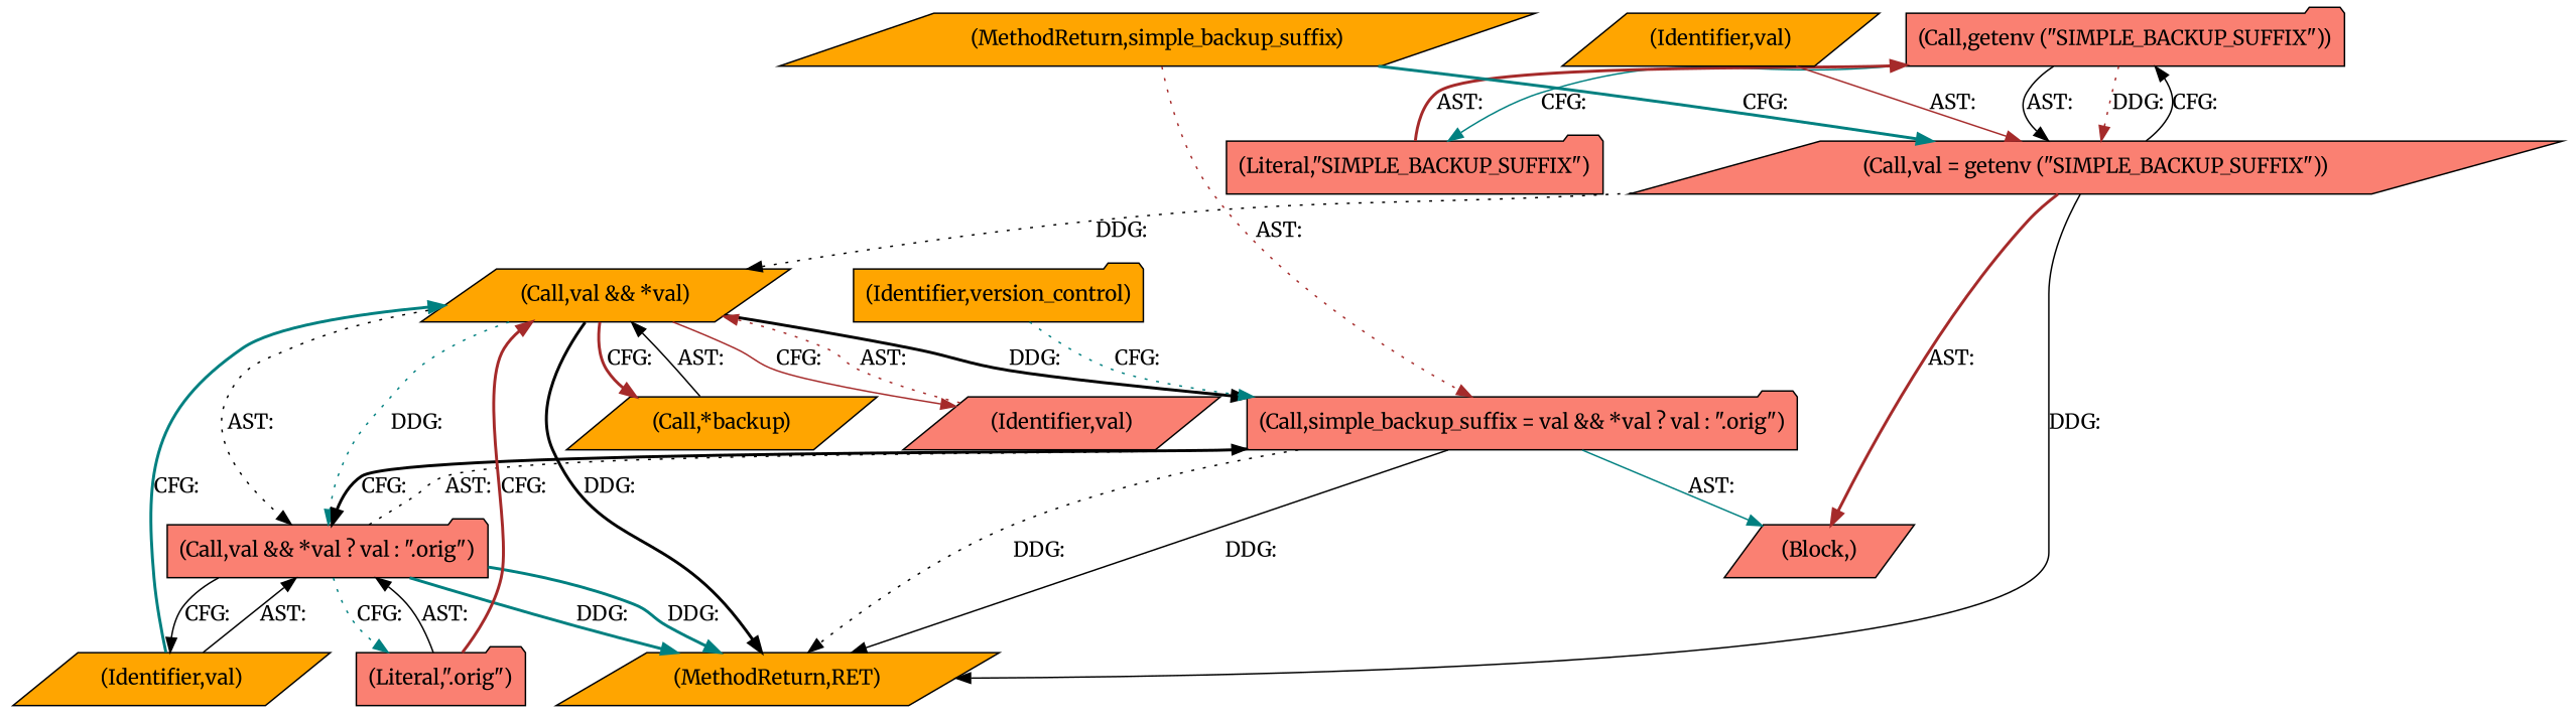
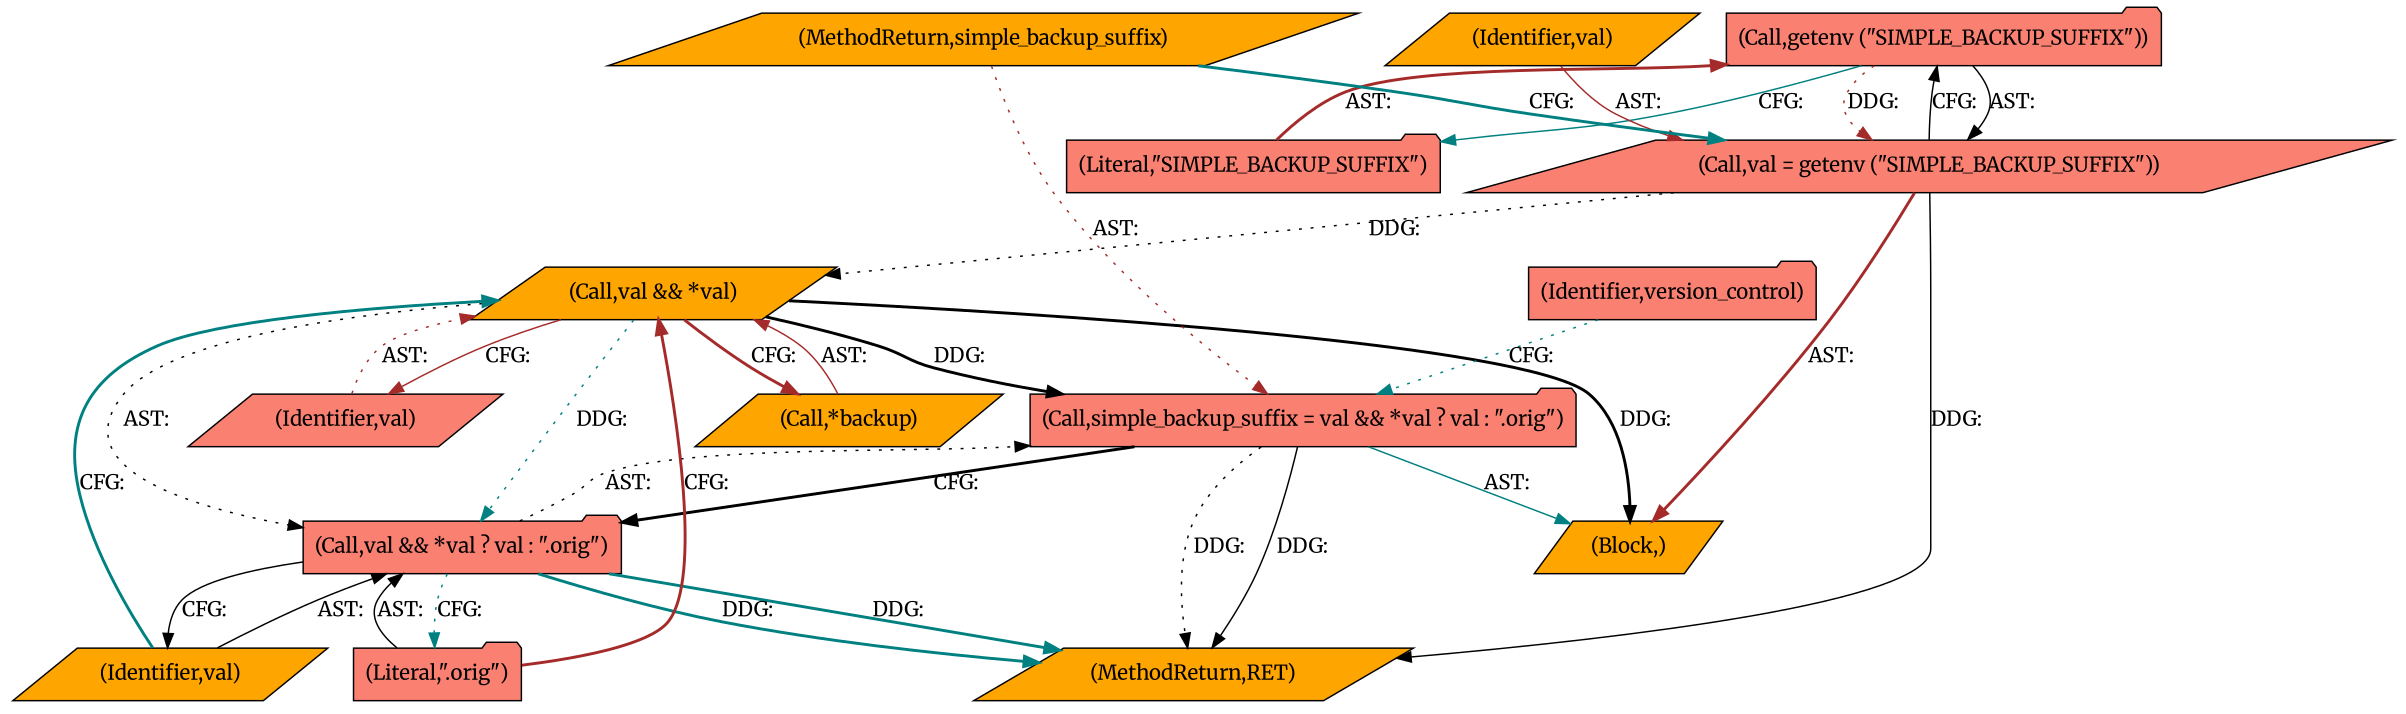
  digraph {
    fontname=Merriweather
    node [fillcolor=orange fontname=Merriweather shape=parallelogram style=filled]
    edge [color=black fontname=Merriweather style=solid]
    n1 [fillcolor=salmon label="(Call,getenv (\"SIMPLE_BACKUP_SUFFIX\"))" shape=folder]
    n2 [fillcolor=salmon label="(Call,val = getenv (\"SIMPLE_BACKUP_SUFFIX\"))"]
    n3 [fillcolor=salmon label="(Literal,\"SIMPLE_BACKUP_SUFFIX\")" shape=folder]
    n4 [label="(Call,val && *val)"]
    n5 [label="(MethodReturn,RET)"]
-   n6 [fillcolor=salmon label="(Block,)"]
+   n6 [label="(Block,)"]
    n7 [fillcolor=salmon label="(Call,simple_backup_suffix = val && *val ? val : \".orig\")" shape=folder]
    n8 [fillcolor=salmon label="(Call,val && *val ? val : \".orig\")" shape=folder]
    n9 [label="(Call,*backup)"]
    n10 [fillcolor=salmon label="(Identifier,val)"]
    n11 [label="(Identifier,val)"]
    n12 [fillcolor=salmon label="(Literal,\".orig\")" shape=folder]
    n13 [label="(Identifier,val)"]
-   n14 [label="(Identifier,version_control)" shape=folder]
+   n14 [fillcolor=salmon label="(Identifier,version_control)" shape=folder]
    n15 [label="(MethodReturn,simple_backup_suffix)"]
    n1 -> n2 [label="AST: "]
    n1 -> n2 [color=brown label="DDG: " style=dotted]
    n1 -> n3 [color=teal label="CFG: "]
    n2 -> n1 [label="CFG: "]
    n2 -> n4 [label="DDG: " style=dotted]
    n2 -> n5 [label="DDG: "]
    n2 -> n6 [color=brown label="AST: " style=bold]
    n3 -> n1 [color=brown label="AST: " style=bold]
-   n4 -> n5 [label="DDG: " style=bold]
+   n4 -> n6 [label="DDG: " style=bold]
    n4 -> n7 [label="DDG: " style=bold]
    n4 -> n8 [label="AST: " style=dotted]
    n4 -> n8 [color=teal label="DDG: " style=dotted]
    n4 -> n9 [color=brown label="CFG: " style=bold]
    n4 -> n10 [color=brown label="CFG: "]
    n7 -> n5 [label="DDG: "]
    n7 -> n5 [label="DDG: " style=dotted]
    n7 -> n6 [color=teal label="AST: "]
    n7 -> n8 [label="CFG: " style=bold]
    n8 -> n5 [color=teal label="DDG: " style=bold]
    n8 -> n5 [color=teal label="DDG: " style=bold]
    n8 -> n7 [label="AST: " style=dotted]
    n8 -> n11 [label="CFG: "]
    n8 -> n12 [color=teal label="CFG: " style=dotted]
-   n9 -> n4 [label="AST: "]
+   n9 -> n4 [color=brown label="AST: "]
    n10 -> n4 [color=brown label="AST: " style=dotted]
    n11 -> n4 [color=teal label="CFG: " style=bold]
    n11 -> n8 [label="AST: "]
    n12 -> n4 [color=brown label="CFG: " style=bold]
    n12 -> n8 [label="AST: "]
    n13 -> n2 [color=brown label="AST: "]
    n14 -> n7 [color=teal label="CFG: " style=dotted]
    n15 -> n2 [color=teal label="CFG: " style=bold]
    n15 -> n7 [color=brown label="AST: " style=dotted]
  }
